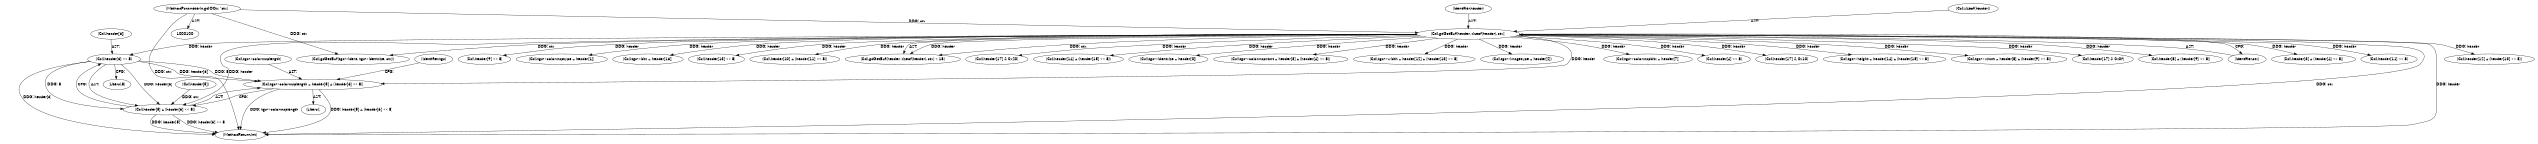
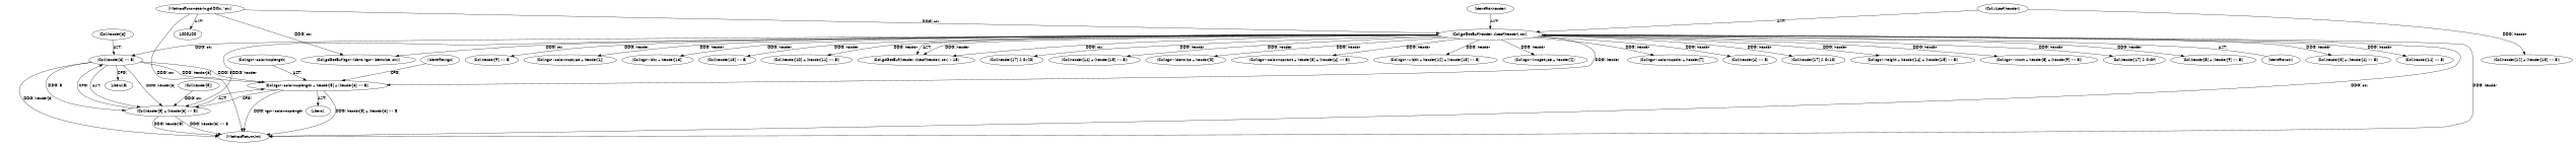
  digraph {
    fontname=Lato
    node [fontname=Lato]
    edge [fontname=Lato]
    n1 [label="(Call,header[6] << 8)"]
    n2 [label="(Call,tga->colormaplength = header[5] + (header[6] << 8))"]
    n3 [label="(Call,header[5] + (header[6] << 8))"]
    n4 [label="(Literal,8)"]
    n5 [label="(MethodReturn,int)"]
    n6 [label="(Literal,)"]
    n7 [label="(Call,gdGetBuf(header, sizeof(header), ctx))"]
    n8 [label="(Call,header[9] << 8)"]
    n9 [label="(Call,tga->colormaptype = header[1])"]
    n10 [label="(Call,tga->bits = header[16])"]
    n11 [label="(Call,header[13] << 8)"]
    n12 [label="(Call,header[10] + (header[11] << 8))"]
    n13 [label="(Call,gdGetBuf(header, sizeof(header), ctx) < 18)"]
    n14 [label="(Call,header[17] & 0x20)"]
    n15 [label="(Call,header[14] + (header[15] << 8))"]
    n16 [label="(Call,tga->identsize = header[0])"]
    n17 [label="(Call,tga->colormapstart = header[3] + (header[4] << 8))"]
    n18 [label="(Call,tga->width = header[12] + (header[13] << 8))"]
    n19 [label="(Call,gdGetBuf(tga->ident, tga->identsize, ctx))"]
    n20 [label="(Call,tga->imagetype = header[2])"]
    n21 [label="(Call,tga->colormapbits = header[7])"]
    n22 [label="(Call,header[12] + (header[13] << 8))"]
    n23 [label="(Call,header[4] << 8)"]
    n24 [label="(Call,header[17] & 0x10)"]
    n25 [label="(Call,tga->height = header[14] + (header[15] << 8))"]
    n26 [label="(Call,tga->xstart = header[8] + (header[9] << 8))"]
    n27 [label="(Call,header[17] & 0x0f)"]
    n28 [label="(Call,header[8] + (header[9] << 8))"]
    n29 [label="(Identifier,ctx)"]
    n30 [label="(Call,header[3] + (header[4] << 8))"]
    n31 [label="(Call,header[11] << 8)"]
    n32 [label="(MethodParameterIn,gdIOCtx *ctx)"]
    1000100
    n34 [label="(Identifier,header)"]
    n35 [label="(Call,header[5])"]
    n36 [label="(Call,header[6])"]
    n37 [label="(Call,tga->colormaplength)"]
    n38 [label="(Call,sizeof(header))"]
    n39 [label="(Identifier,tga)"]
    n1 -> n2 [label="DDG: header[6]"]
    n1 -> n2 [label="DDG: 8"]
    n1 -> n3 [label="AST: "]
    n1 -> n3 [label="DDG: header[6]"]
    n1 -> n3 [label="DDG: 8"]
    n1 -> n4 [label="CFG: "]
    n1 -> n5 [label="DDG: header[6]"]
    n2 -> n3 [label="CFG: "]
    n2 -> n5 [label="DDG: header[5] + (header[6] << 8)"]
    n2 -> n5 [label="DDG: tga->colormaplength"]
    n2 -> n6 [label="AST: "]
    n3 -> n1 [label="CFG: "]
    n3 -> n2 [label="AST: "]
    n3 -> n5 [label="DDG: header[5]"]
    n3 -> n5 [label="DDG: header[6] << 8"]
-   n7 -> n1 [label="DDG: header"]
+   n7 -> n1 [label="DDG: ctx"]
    n7 -> n2 [label="DDG: header"]
    n7 -> n3 [label="DDG: header"]
    n7 -> n5 [label="DDG: header"]
    n7 -> n5 [label="DDG: ctx"]
    n7 -> n8 [label="DDG: header"]
    n7 -> n9 [label="DDG: header"]
    n7 -> n10 [label="DDG: header"]
    n7 -> n11 [label="DDG: header"]
    n7 -> n12 [label="DDG: header"]
    n7 -> n13 [label="AST: "]
    n7 -> n13 [label="DDG: header"]
    n7 -> n13 [label="DDG: ctx"]
    n7 -> n14 [label="DDG: header"]
    n7 -> n15 [label="DDG: header"]
    n7 -> n16 [label="DDG: header"]
    n7 -> n17 [label="DDG: header"]
    n7 -> n18 [label="DDG: header"]
    n7 -> n19 [label="DDG: ctx"]
    n7 -> n20 [label="DDG: header"]
    n7 -> n21 [label="DDG: header"]
-   n7 -> n22 [label="DDG: header"]
+   n38 -> n22 [label="DDG: header"]
    n7 -> n23 [label="DDG: header"]
    n7 -> n24 [label="DDG: header"]
    n7 -> n25 [label="DDG: header"]
    n7 -> n26 [label="DDG: header"]
    n7 -> n27 [label="DDG: header"]
    n7 -> n28 [label="DDG: header"]
-   n7 -> n29 [label="CFG: "]
    n7 -> n30 [label="DDG: header"]
    n7 -> n31 [label="DDG: header"]
    n29 -> n7 [label="AST: "]
    n32 -> n5 [label="DDG: ctx"]
    n32 -> n7 [label="DDG: ctx"]
    n32 -> n19 [label="DDG: ctx"]
    n32 -> 1000100 [label="AST: "]
    n34 -> n7 [label="AST: "]
    n35 -> n3 [label="DDG: ctx"]
    n36 -> n1 [label="AST: "]
    n37 -> n2 [label="AST: "]
    n38 -> n7 [label="AST: "]
    n39 -> n2 [label="CFG: "]
  }
